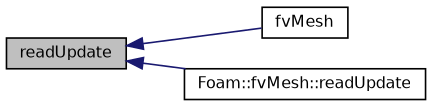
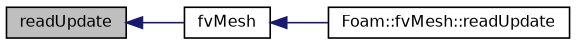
  digraph {
    rankdir=LR
    node [color=black fontname=Helvetica fontsize=10 shape=record]
    edge [color=midnightblue dir=back fontname=Helvetica fontsize=10 labelfontname=Helvetica labelfontsize=10 style=solid]
    n1 [fillcolor=grey75 fontcolor=black height=0.2 label=readUpdate style=filled width=0.4]
    n2 [height=0.2 label=fvMesh width=0.4]
    n3 [height=0.2 label="Foam::fvMesh::readUpdate" width=0.4]
    n1 -> n2
-   n1 -> n3
+   n2 -> n3
  }
